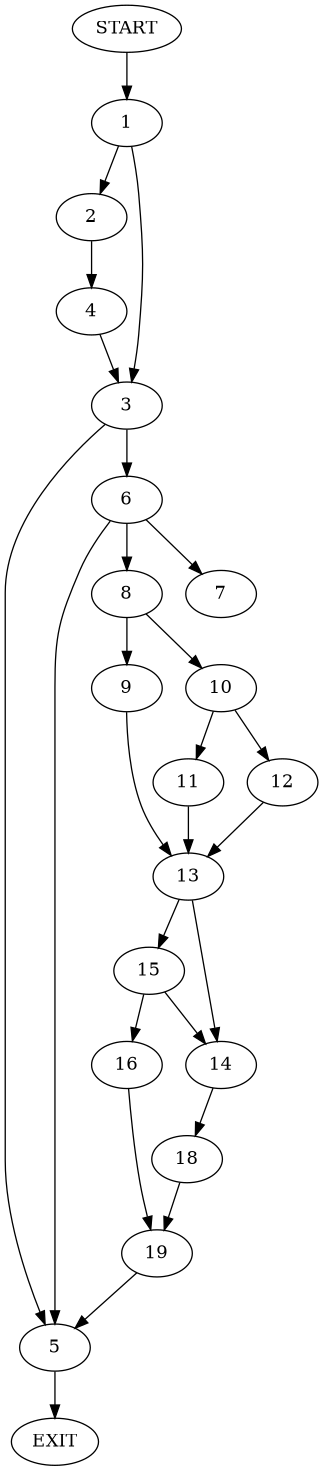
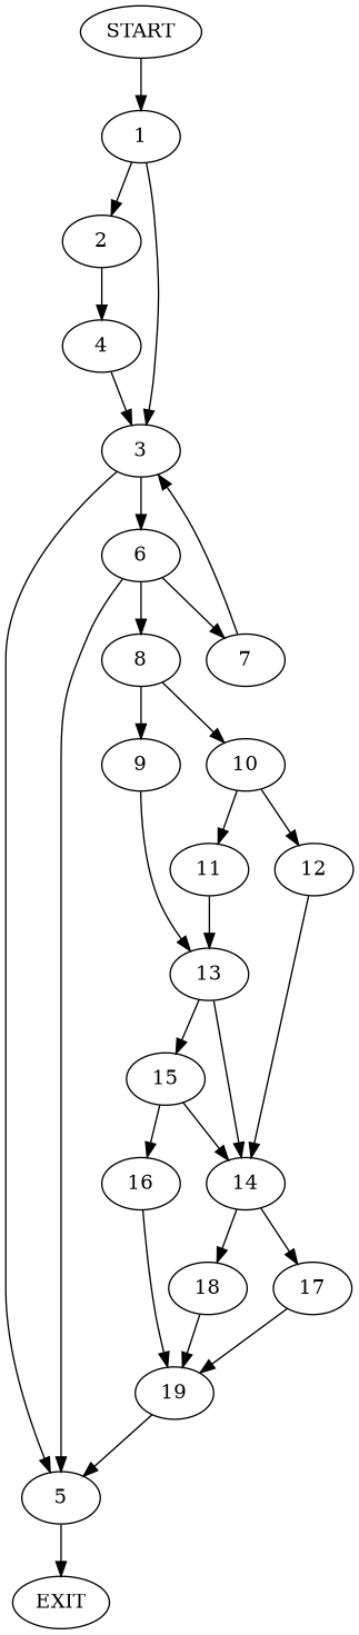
  digraph {
    n1 [label=START]
    1
    2
    3
    n5 [label=EXIT]
    4
    5
    6
    7
    8
    9
    10
    13
    11
    12
    14
    15
+   17
    18
    16
    19
    n1 -> 1
    1 -> 2
    1 -> 3
    2 -> 4
    3 -> 5
    3 -> 6
    4 -> 3
    5 -> n5
    6 -> 5
    6 -> 7
    6 -> 8
+   7 -> 3
    8 -> 9
    8 -> 10
    9 -> 13
    10 -> 11
    10 -> 12
    13 -> 14
    13 -> 15
    11 -> 13
-   12 -> 13
+   12 -> 14
+   14 -> 17
    14 -> 18
    15 -> 14
    15 -> 16
+   17 -> 19
    18 -> 19
    16 -> 19
    19 -> 5
  }
